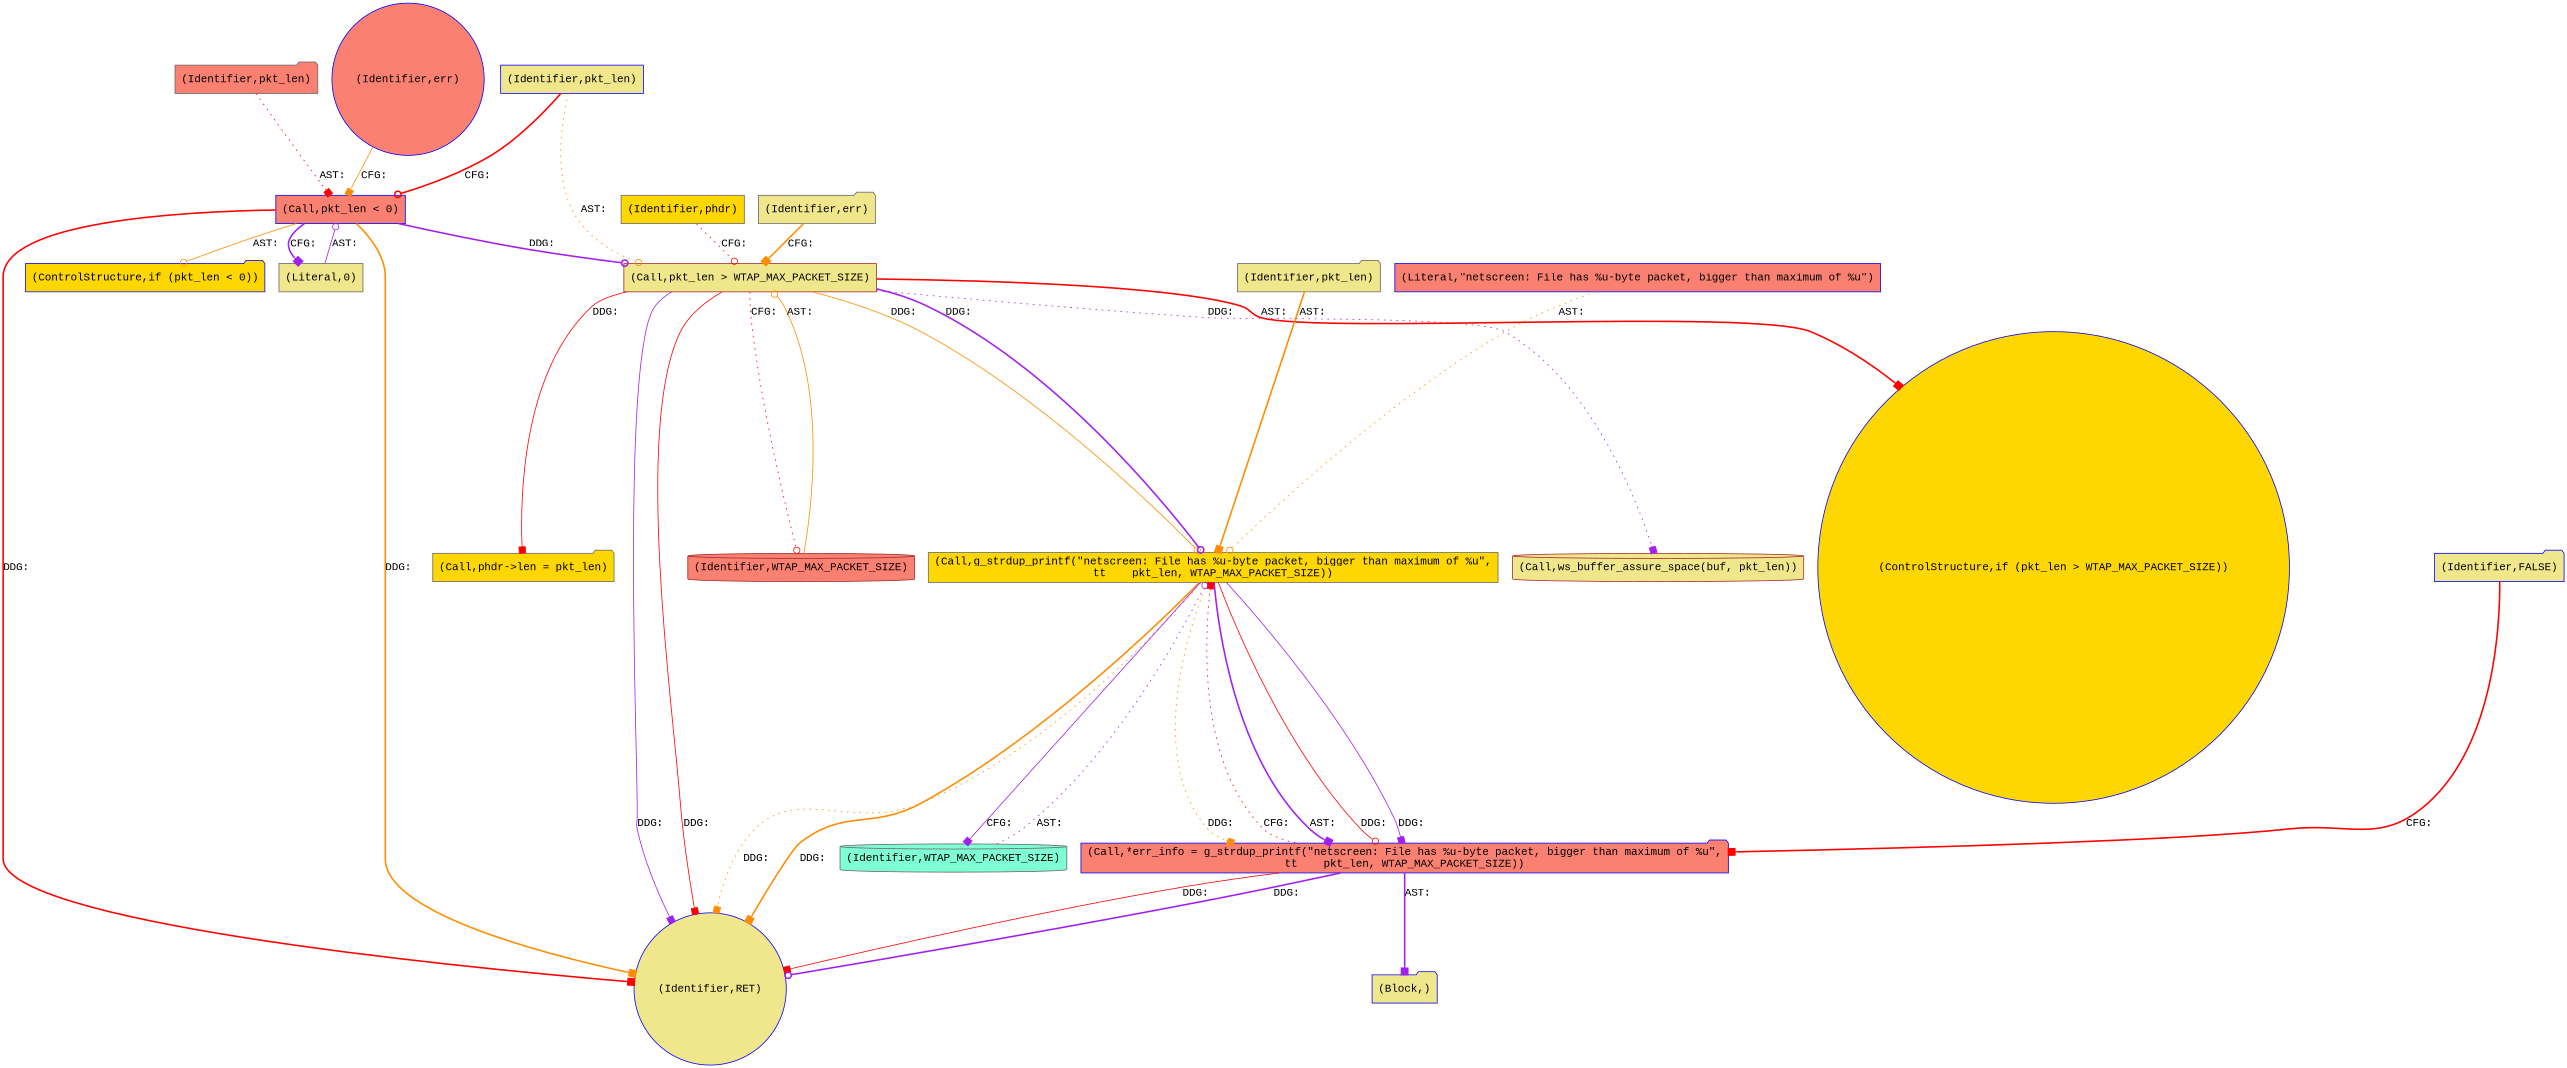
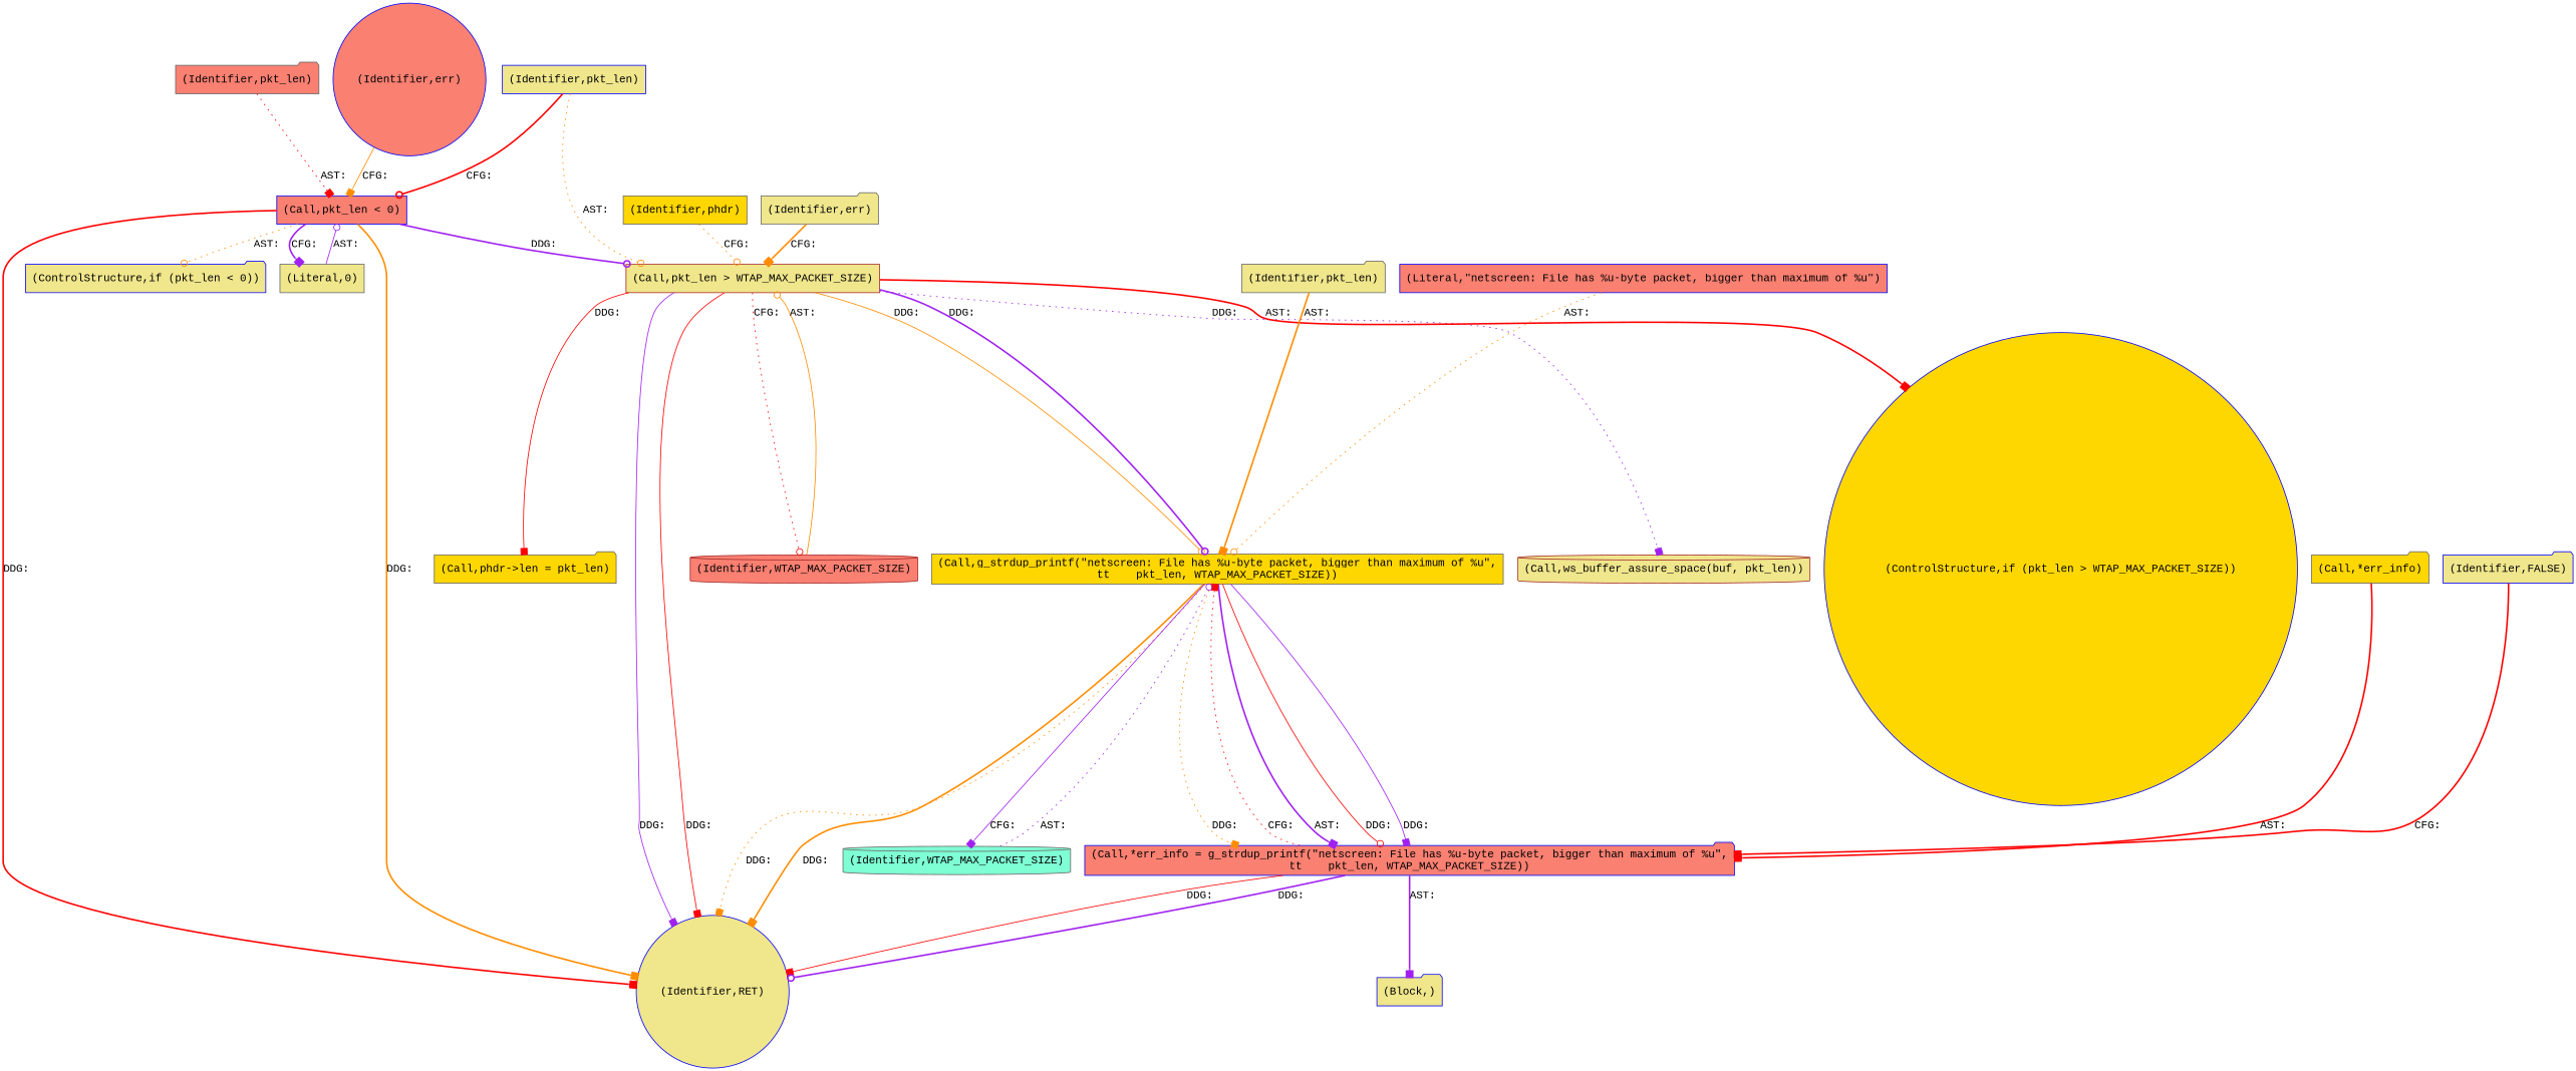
  digraph {
    fontname="Liberation Mono"
    node [color=blue fillcolor=khaki fontname="Liberation Mono" shape=folder style=filled]
    edge [arrowhead=box color=darkorange fontname="Liberation Mono" style=bold]
    n1 [color=gray40 fillcolor=gold label="(Call,g_strdup_printf(\"netscreen: File has %u-byte packet, bigger than maximum of %u\",\n\t\t    pkt_len, WTAP_MAX_PACKET_SIZE))" shape=box]
    n2 [fillcolor=salmon label="(Call,*err_info = g_strdup_printf(\"netscreen: File has %u-byte packet, bigger than maximum of %u\",\n\t\t    pkt_len, WTAP_MAX_PACKET_SIZE))"]
    n3 [label="(Identifier,RET)" shape=circle]
    n4 [color=gray40 fillcolor=aquamarine label="(Identifier,WTAP_MAX_PACKET_SIZE)" shape=cylinder]
    n5 [label="(Block,)"]
    n6 [color=brown label="(Call,pkt_len > WTAP_MAX_PACKET_SIZE)" shape=box]
    n7 [color=brown fillcolor=salmon label="(Identifier,WTAP_MAX_PACKET_SIZE)" shape=cylinder]
    n8 [color=brown label="(Call,ws_buffer_assure_space(buf, pkt_len))" shape=cylinder]
    n9 [fillcolor=gold label="(ControlStructure,if (pkt_len > WTAP_MAX_PACKET_SIZE))" shape=circle]
    n10 [color=gray40 fillcolor=gold label="(Call,phdr->len = pkt_len)"]
    n11 [fillcolor=salmon label="(Call,pkt_len < 0)" shape=box]
-   n12 [fillcolor=gold label="(ControlStructure,if (pkt_len < 0))"]
+   n12 [label="(ControlStructure,if (pkt_len < 0))"]
    n13 [color=gray40 label="(Literal,0)" shape=box]
+   n14 [color=gray40 fillcolor=gold label="(Call,*err_info)"]
    n15 [color=gray40 fillcolor=salmon label="(Identifier,pkt_len)"]
    n16 [label="(Identifier,FALSE)"]
    n17 [fillcolor=salmon label="(Identifier,err)" shape=circle]
    n18 [label="(Identifier,pkt_len)" shape=box]
    n19 [color=gray40 fillcolor=gold label="(Identifier,phdr)" shape=box]
    n20 [color=gray40 label="(Identifier,pkt_len)"]
    n21 [color=gray40 label="(Identifier,err)"]
    n22 [fillcolor=salmon label="(Literal,\"netscreen: File has %u-byte packet, bigger than maximum of %u\")" shape=box]
    n1 -> n2 [color=purple label="AST: "]
    n1 -> n2 [arrowhead=odot color=red label="DDG: " style=solid]
    n1 -> n2 [color=purple label="DDG: " style=solid]
    n1 -> n2 [label="DDG: " style=dotted]
    n1 -> n3 [label="DDG: " style=dotted]
    n1 -> n3 [label="DDG: "]
    n1 -> n4 [color=purple label="CFG: " style=solid]
    n2 -> n1 [color=red label="CFG: " style=dotted]
    n2 -> n3 [color=red label="DDG: " style=solid]
    n2 -> n3 [arrowhead=odot color=purple label="DDG: "]
    n2 -> n5 [color=purple label="AST: "]
    n4 -> n1 [arrowhead=odot color=purple label="AST: " style=dotted]
    n6 -> n1 [arrowhead=odot label="DDG: " style=solid]
    n6 -> n1 [arrowhead=odot color=purple label="DDG: "]
    n6 -> n3 [color=purple label="DDG: " style=solid]
    n6 -> n3 [color=red label="DDG: " style=solid]
    n6 -> n7 [arrowhead=odot color=red label="CFG: " style=dotted]
    n6 -> n8 [color=purple label="DDG: " style=dotted]
    n6 -> n9 [color=red label="AST: "]
    n6 -> n10 [color=red label="DDG: " style=solid]
    n7 -> n6 [arrowhead=odot label="AST: " style=solid]
    n11 -> n3 [label="DDG: "]
    n11 -> n3 [color=red label="DDG: "]
    n11 -> n6 [arrowhead=odot color=purple label="DDG: "]
-   n11 -> n12 [arrowhead=odot label="AST: " style=solid]
+   n11 -> n12 [arrowhead=odot label="AST: " style=dotted]
    n11 -> n13 [color=purple label="CFG: "]
    n13 -> n11 [arrowhead=odot color=purple label="AST: " style=solid]
+   n14 -> n2 [color=red label="AST: "]
    n15 -> n11 [color=red label="AST: " style=dotted]
    n16 -> n2 [color=red label="CFG: "]
    n17 -> n11 [label="CFG: " style=solid]
    n18 -> n6 [arrowhead=odot label="AST: " style=dotted]
    n18 -> n11 [arrowhead=odot color=red label="CFG: "]
-   n19 -> n6 [arrowhead=odot color=red label="CFG: " style=dotted]
+   n19 -> n6 [arrowhead=odot label="CFG: " style=dotted]
    n20 -> n1 [label="AST: "]
    n21 -> n6 [label="CFG: "]
    n22 -> n1 [arrowhead=odot label="AST: " style=dotted]
  }
